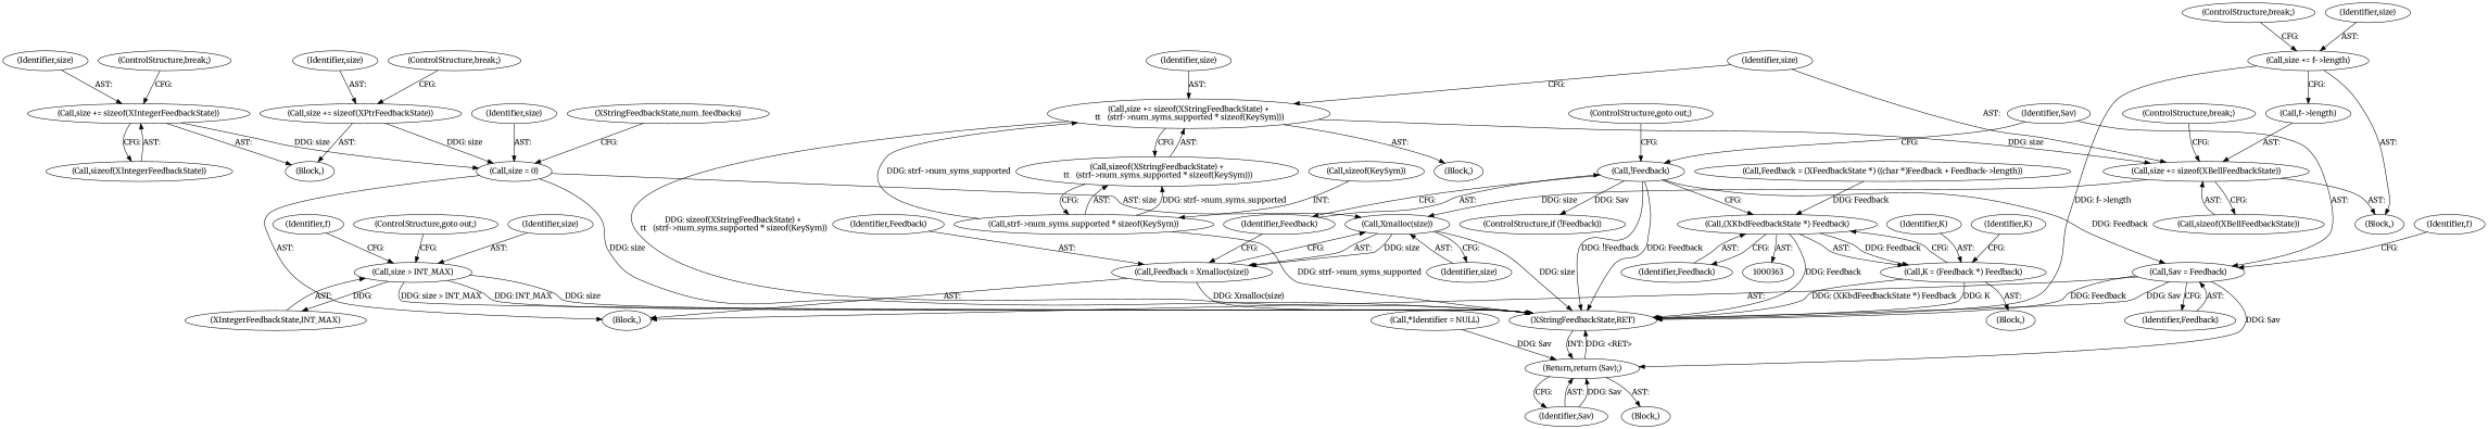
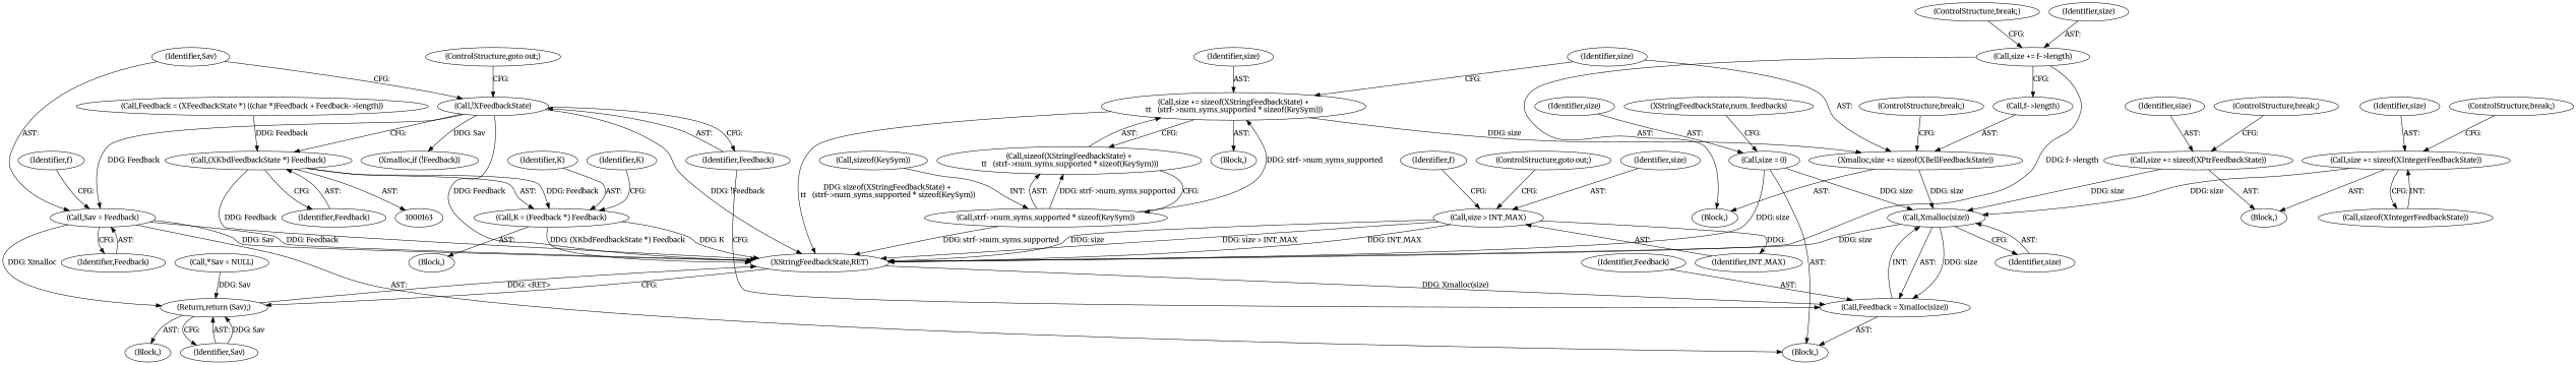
  digraph {
    fontname=Merriweather
    node [fontname=Merriweather]
    edge [fontname=Merriweather]
    n1 [label="(Call,Xmalloc(size))"]
    n2 [label="(Call,Feedback = Xmalloc(size))"]
    n3 [label="(XStringFeedbackState,RET)"]
    n4 [label="(Identifier,size)"]
    n5 [label="(Block,)"]
    n6 [label="(Return,return (Sav);)"]
    n7 [label="(Call,size = 0)"]
    n8 [label="(Call,size += f->length)"]
    n9 [label="(Block,)"]
    n10 [label="(Call,f->length)"]
-   n11 [label="(Call,size += sizeof(XBellFeedbackState))"]
+   n11 [label="(Xmalloc,size += sizeof(XBellFeedbackState))"]
    n12 [label="(Call,size > INT_MAX)"]
-   n13 [label="(XIntegerFeedbackState,INT_MAX)"]
+   n13 [label="(Identifier,INT_MAX)"]
    n14 [label="(Call,size += sizeof(XIntegerFeedbackState))"]
    n15 [label="(Block,)"]
    n16 [label="(Call,sizeof(XIntegerFeedbackState))"]
    n17 [label="(Call,size += sizeof(XPtrFeedbackState))"]
-   n18 [label="(Call,sizeof(XBellFeedbackState))"]
    n19 [label="(Call,size += sizeof(XStringFeedbackState) +\n \t\t    (strf->num_syms_supported * sizeof(KeySym)))"]
    n20 [label="(Block,)"]
    n21 [label="(Call,sizeof(XStringFeedbackState) +\n \t\t    (strf->num_syms_supported * sizeof(KeySym)))"]
    n22 [label="(Call,strf->num_syms_supported * sizeof(KeySym))"]
    n23 [label="(Call,sizeof(KeySym))"]
-   n24 [label="(Call,!Feedback)"]
+   n24 [label="(Call,!XFeedbackState)"]
    n25 [label="(Call,Sav = Feedback)"]
    n26 [label="(Call,(XKbdFeedbackState *) Feedback)"]
    n27 [label="(Identifier,Feedback)"]
-   n28 [label="(ControlStructure,if (!Feedback))"]
+   n28 [label="(Xmalloc,if (!Feedback))"]
    n29 [label="(Identifier,Feedback)"]
    n30 [label="(Call,K = (Feedback *) Feedback)"]
    n31 [label="(Identifier,Feedback)"]
-   1000363
+   1000363 [label=1000163]
    n33 [label="(Identifier,Sav)"]
    n34 [label="(Block,)"]
    n35 [label="(Block,)"]
    n36 [label="(Identifier,size)"]
    n37 [label="(ControlStructure,break;)"]
    n38 [label="(Identifier,K)"]
    n39 [label="(Identifier,f)"]
    n40 [label="(Identifier,size)"]
    n41 [label="(XStringFeedbackState,num_feedbacks)"]
    n42 [label="(Identifier,size)"]
-   n43 [label="(Call,*Identifier = NULL)"]
+   n43 [label="(Call,*Sav = NULL)"]
    n44 [label="(ControlStructure,break;)"]
    n45 [label="(Identifier,f)"]
    n46 [label="(Identifier,size)"]
    n47 [label="(Identifier,size)"]
    n48 [label="(Identifier,size)"]
    n49 [label="(ControlStructure,break;)"]
    n50 [label="(Identifier,K)"]
    n51 [label="(Identifier,Sav)"]
    n52 [label="(Call,Feedback = (XFeedbackState *) ((char *)Feedback + Feedback->length))"]
    n53 [label="(Identifier,size)"]
    n54 [label="(ControlStructure,goto out;)"]
    n55 [label="(Identifier,Feedback)"]
    n56 [label="(ControlStructure,break;)"]
    n57 [label="(ControlStructure,goto out;)"]
    n1 -> n2 [label="AST: "]
    n1 -> n2 [label="DDG: size"]
    n1 -> n3 [label="DDG: size"]
    n1 -> n4 [label="CFG: "]
-   n2 -> n1 [label="CFG: "]
-   n2 -> n3 [label="DDG: Xmalloc(size)"]
+   n2 -> n1 [label="INT: "]
+   n3 -> n2 [label="DDG: Xmalloc(size)"]
    n2 -> n5 [label="AST: "]
-   n3 -> n6 [label="INT: "]
+   n3 -> n6 [label="CFG: "]
    n4 -> n1 [label="AST: "]
    n6 -> n3 [label="DDG: <RET>"]
    n6 -> n33 [label="CFG: "]
    n6 -> n34 [label="AST: "]
-   n7 -> n1 [label="AST: size"]
+   n7 -> n1 [label="DDG: size"]
    n7 -> n3 [label="DDG: size"]
    n7 -> n5 [label="AST: "]
    n8 -> n3 [label="DDG: f->length"]
    n8 -> n9 [label="AST: "]
    n8 -> n10 [label="CFG: "]
    n10 -> n11 [label="AST: "]
    n11 -> n1 [label="DDG: size"]
    n11 -> n9 [label="AST: "]
-   n11 -> n18 [label="CFG: "]
    n12 -> n3 [label="DDG: size > INT_MAX"]
    n12 -> n3 [label="DDG: INT_MAX"]
    n12 -> n3 [label="DDG: size"]
    n12 -> n13 [label="DDG: "]
    n13 -> n12 [label="AST: "]
-   n14 -> n7 [label="DDG: size"]
+   n14 -> n1 [label="DDG: size"]
    n14 -> n15 [label="AST: "]
    n14 -> n16 [label="CFG: "]
-   n16 -> n14 [label="AST: "]
-   n17 -> n7 [label="DDG: size"]
+   n16 -> n14 [label="INT: "]
+   n17 -> n1 [label="DDG: size"]
    n17 -> n15 [label="AST: "]
-   n18 -> n11 [label="AST: "]
    n19 -> n3 [label="DDG: sizeof(XStringFeedbackState) +\n \t\t    (strf->num_syms_supported * sizeof(KeySym))"]
    n19 -> n11 [label="DDG: size"]
    n19 -> n20 [label="AST: "]
    n19 -> n21 [label="CFG: "]
    n21 -> n19 [label="AST: "]
    n21 -> n22 [label="CFG: "]
    n22 -> n3 [label="DDG: strf->num_syms_supported"]
    n22 -> n19 [label="DDG: strf->num_syms_supported"]
    n22 -> n21 [label="AST: "]
    n22 -> n21 [label="DDG: strf->num_syms_supported"]
    n23 -> n22 [label="INT: "]
    n24 -> n3 [label="DDG: Feedback"]
    n24 -> n3 [label="DDG: !Feedback"]
    n24 -> n25 [label="DDG: Feedback"]
    n24 -> n26 [label="CFG: "]
    n24 -> n27 [label="CFG: "]
    n24 -> n28 [label="DDG: Sav"]
    n25 -> n3 [label="DDG: Sav"]
    n25 -> n3 [label="DDG: Feedback"]
    n25 -> n5 [label="AST: "]
-   n25 -> n6 [label="DDG: Sav"]
+   n25 -> n6 [label="DDG: Xmalloc"]
    n25 -> n29 [label="CFG: "]
    n26 -> n3 [label="DDG: Feedback"]
    n26 -> n30 [label="AST: "]
    n26 -> n30 [label="DDG: Feedback"]
    n26 -> n31 [label="CFG: "]
    n26 -> 1000363 [label="AST: "]
    n27 -> n2 [label="CFG: "]
    n27 -> n24 [label="AST: "]
    n29 -> n25 [label="AST: "]
    n30 -> n3 [label="DDG: K"]
    n30 -> n3 [label="DDG: (XKbdFeedbackState *) Feedback"]
-   n30 -> n26 [label="CFG: "]
    n30 -> n35 [label="AST: "]
    n31 -> n26 [label="AST: "]
    n33 -> n6 [label="AST: "]
    n33 -> n6 [label="DDG: Sav"]
    n36 -> n7 [label="AST: "]
    n37 -> n11 [label="CFG: "]
    n38 -> n30 [label="AST: "]
    n39 -> n25 [label="CFG: "]
    n40 -> n11 [label="AST: "]
    n40 -> n19 [label="CFG: "]
    n41 -> n7 [label="CFG: "]
    n42 -> n12 [label="AST: "]
    n43 -> n6 [label="DDG: Sav"]
    n44 -> n8 [label="CFG: "]
    n45 -> n12 [label="CFG: "]
    n46 -> n19 [label="AST: "]
    n47 -> n17 [label="AST: "]
    n48 -> n14 [label="AST: "]
    n49 -> n14 [label="CFG: "]
    n50 -> n30 [label="CFG: "]
    n51 -> n24 [label="CFG: "]
    n51 -> n25 [label="AST: "]
    n52 -> n26 [label="DDG: Feedback"]
    n53 -> n8 [label="AST: "]
    n54 -> n12 [label="CFG: "]
    n55 -> n2 [label="AST: "]
    n56 -> n17 [label="CFG: "]
    n57 -> n24 [label="CFG: "]
  }
